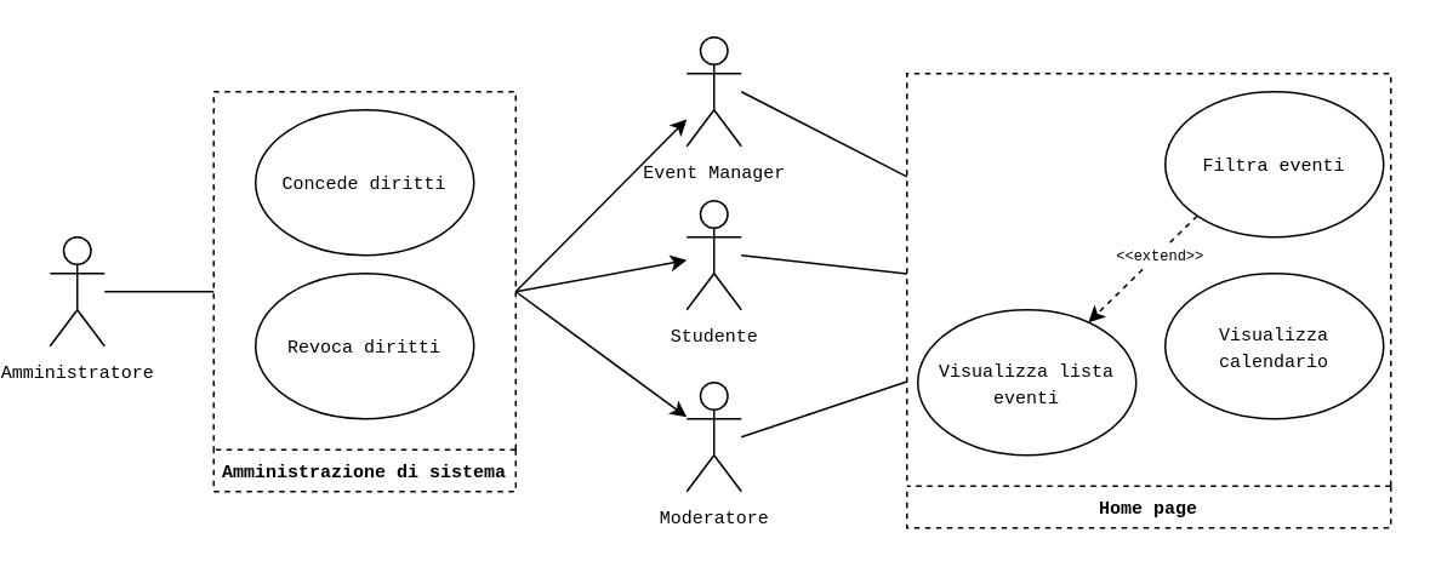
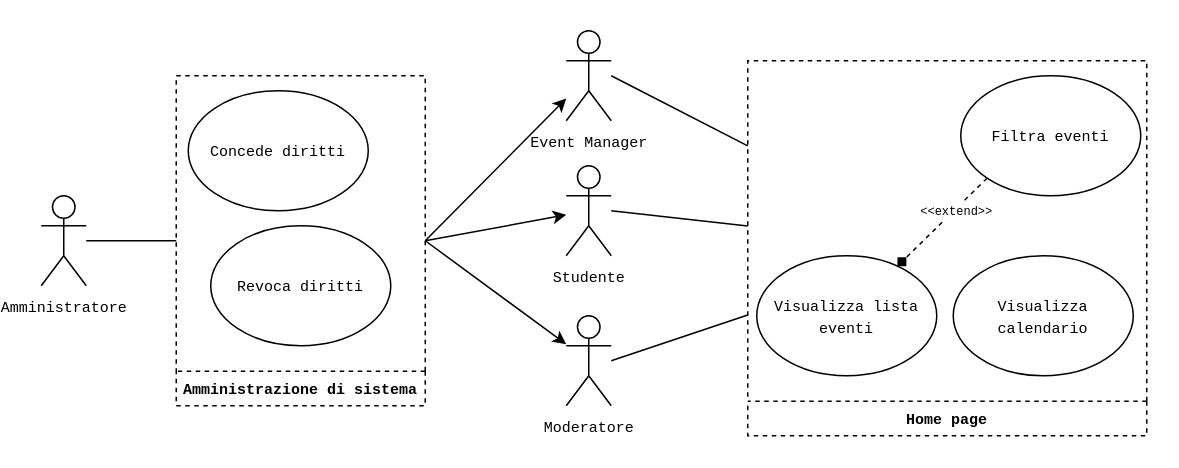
  <mxCell id="0" />
  <mxCell id="1" parent="0" />
  <mxCell id="2" style="edgeStyle=none;rounded=0;orthogonalLoop=1;jettySize=auto;html=1;fontFamily=Courier New;fontSize=10;endArrow=none;endFill=0;" parent="1" target="4" edge="1"><mxGeometry relative="1" as="geometry"><mxPoint x="400" y="50" as="sourcePoint" /></mxGeometry></mxCell>
  <mxCell id="3" value="&lt;font style=&quot;font-size: 10px&quot; face=&quot;Courier New&quot;&gt;Event Manager&lt;/font&gt;" style="shape=umlActor;verticalLabelPosition=bottom;verticalAlign=top;html=1;outlineConnect=0;" parent="1" vertex="1"><mxGeometry x="370" y="20" width="30" height="60" as="geometry" /></mxCell>
  <mxCell id="4" value="Home page" style="swimlane;fontFamily=Courier New;fontSize=10;direction=west;dashed=1;" parent="1" vertex="1"><mxGeometry x="491" y="40" width="266" height="250" as="geometry" /></mxCell>
  <mxCell id="5" value="&lt;font style=&quot;font-size: 10px&quot; face=&quot;Courier New&quot;&gt;Visualizza lista eventi&lt;/font&gt;" style="ellipse;whiteSpace=wrap;html=1;" parent="4" vertex="1"><mxGeometry x="6" y="130" width="120" height="80" as="geometry" /></mxCell>
- <mxCell id="6" value="&lt;font style=&quot;font-size: 10px&quot; face=&quot;Courier New&quot;&gt;Visualizza calendario&lt;/font&gt;" style="ellipse;whiteSpace=wrap;html=1;" parent="4" vertex="1"><mxGeometry x="142" y="110" width="120" height="80" as="geometry" /></mxCell>
- <mxCell id="7" value="&lt;font style=&quot;font-size: 8px&quot;&gt;&amp;lt;&amp;lt;extend&amp;gt;&amp;gt;&lt;/font&gt;" style="rounded=0;orthogonalLoop=1;jettySize=auto;html=1;exitX=0;exitY=1;exitDx=0;exitDy=0;fontFamily=Courier New;fontSize=10;endArrow=classic;endFill=1;dashed=1;" parent="4" source="8" target="5" edge="1"><mxGeometry x="-0.286" y="1" relative="1" as="geometry"><mxPoint as="offset" /></mxGeometry></mxCell>
+ <mxCell id="6" value="&lt;font style=&quot;font-size: 10px&quot; face=&quot;Courier New&quot;&gt;Visualizza calendario&lt;/font&gt;" style="ellipse;whiteSpace=wrap;html=1;" parent="4" vertex="1"><mxGeometry x="137" y="130" width="120" height="80" as="geometry" /></mxCell>
+ <mxCell id="7" value="&lt;font style=&quot;font-size: 8px&quot;&gt;&amp;lt;&amp;lt;extend&amp;gt;&amp;gt;&lt;/font&gt;" style="rounded=0;orthogonalLoop=1;jettySize=auto;html=1;exitX=0;exitY=1;exitDx=0;exitDy=0;fontFamily=Courier New;fontSize=10;endArrow=diamond;endFill=1;dashed=1;" parent="4" source="8" target="5" edge="1"><mxGeometry x="-0.286" y="1" relative="1" as="geometry"><mxPoint as="offset" /></mxGeometry></mxCell>
  <mxCell id="8" value="&lt;font style=&quot;font-size: 10px&quot; face=&quot;Courier New&quot;&gt;Filtra eventi&lt;/font&gt;" style="ellipse;whiteSpace=wrap;html=1;" parent="4" vertex="1"><mxGeometry x="142" y="10" width="120" height="80" as="geometry" /></mxCell>
  <mxCell id="9" style="edgeStyle=none;rounded=0;orthogonalLoop=1;jettySize=auto;html=1;fontFamily=Courier New;fontSize=10;endArrow=none;endFill=0;" parent="1" target="4" edge="1"><mxGeometry relative="1" as="geometry"><mxPoint x="400" y="140" as="sourcePoint" /></mxGeometry></mxCell>
  <mxCell id="10" value="&lt;font style=&quot;font-size: 10px&quot; face=&quot;Courier New&quot;&gt;Studente&lt;/font&gt;" style="shape=umlActor;verticalLabelPosition=bottom;verticalAlign=top;html=1;outlineConnect=0;" parent="1" vertex="1"><mxGeometry x="370" y="110" width="30" height="60" as="geometry" /></mxCell>
  <mxCell id="11" style="edgeStyle=none;rounded=0;orthogonalLoop=1;jettySize=auto;html=1;fontFamily=Courier New;fontSize=10;endArrow=none;endFill=0;" parent="1" target="4" edge="1"><mxGeometry relative="1" as="geometry"><mxPoint x="400" y="240" as="sourcePoint" /></mxGeometry></mxCell>
  <mxCell id="12" value="&lt;font style=&quot;font-size: 10px&quot; face=&quot;Courier New&quot;&gt;Moderatore&lt;/font&gt;" style="shape=umlActor;verticalLabelPosition=bottom;verticalAlign=top;html=1;outlineConnect=0;" parent="1" vertex="1"><mxGeometry x="370" y="210" width="30" height="60" as="geometry" /></mxCell>
  <mxCell id="13" style="edgeStyle=none;rounded=0;orthogonalLoop=1;jettySize=auto;html=1;fontFamily=Courier New;fontSize=10;endArrow=none;endFill=0;" parent="1" target="18" edge="1"><mxGeometry relative="1" as="geometry"><mxPoint x="50" y="160" as="sourcePoint" /></mxGeometry></mxCell>
  <mxCell id="14" value="&lt;font style=&quot;font-size: 10px&quot; face=&quot;Courier New&quot;&gt;Amministratore&lt;/font&gt;" style="shape=umlActor;verticalLabelPosition=bottom;verticalAlign=top;html=1;outlineConnect=0;" parent="1" vertex="1"><mxGeometry x="20" y="130" width="30" height="60" as="geometry" /></mxCell>
  <mxCell id="15" style="edgeStyle=none;rounded=0;orthogonalLoop=1;jettySize=auto;html=1;exitX=0;exitY=0.5;exitDx=0;exitDy=0;fontFamily=Courier New;fontSize=10;endArrow=classic;endFill=1;" parent="1" source="18" target="3" edge="1"><mxGeometry relative="1" as="geometry" /></mxCell>
  <mxCell id="16" style="edgeStyle=none;rounded=0;orthogonalLoop=1;jettySize=auto;html=1;exitX=0;exitY=0.5;exitDx=0;exitDy=0;fontFamily=Courier New;fontSize=10;endArrow=classic;endFill=1;" parent="1" source="18" target="10" edge="1"><mxGeometry relative="1" as="geometry" /></mxCell>
  <mxCell id="17" style="edgeStyle=none;rounded=0;orthogonalLoop=1;jettySize=auto;html=1;exitX=0;exitY=0.5;exitDx=0;exitDy=0;fontFamily=Courier New;fontSize=10;endArrow=classic;endFill=1;" parent="1" source="18" target="12" edge="1"><mxGeometry relative="1" as="geometry" /></mxCell>
  <mxCell id="18" value="Amministrazione di sistema" style="swimlane;fontFamily=Courier New;fontSize=10;direction=west;dashed=1;" parent="1" vertex="1"><mxGeometry x="110" y="50" width="166" height="220" as="geometry" /></mxCell>
- <mxCell id="19" value="&lt;font face=&quot;Courier New&quot;&gt;&lt;span style=&quot;font-size: 10px&quot;&gt;Concede diritti&lt;/span&gt;&lt;/font&gt;" style="ellipse;whiteSpace=wrap;html=1;" parent="18" vertex="1"><mxGeometry x="23" y="10" width="120" height="80" as="geometry" /></mxCell>
+ <mxCell id="19" value="&lt;font face=&quot;Courier New&quot;&gt;&lt;span style=&quot;font-size: 10px&quot;&gt;Concede diritti&lt;/span&gt;&lt;/font&gt;" style="ellipse;whiteSpace=wrap;html=1;" parent="18" vertex="1"><mxGeometry x="8" y="10" width="120" height="80" as="geometry" /></mxCell>
  <mxCell id="20" value="&lt;font face=&quot;Courier New&quot;&gt;&lt;span style=&quot;font-size: 10px&quot;&gt;Revoca diritti&lt;/span&gt;&lt;/font&gt;" style="ellipse;whiteSpace=wrap;html=1;" parent="18" vertex="1"><mxGeometry x="23" y="100" width="120" height="80" as="geometry" /></mxCell>
